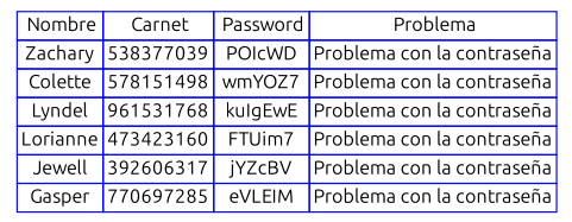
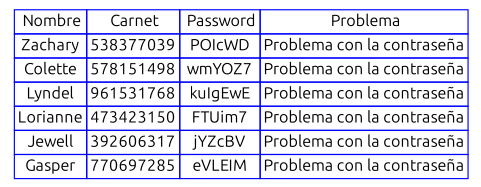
  digraph {
    fontname=Ubuntu
-   n1 [label=< <table border='0' cellborder='1' color='blue' cellspacing='0'> <tr><td> Nombre</td><td> Carnet</td><td> Password</td><td> Problema</td></tr><tr><td>Zachary</td><td>538377039</td><td>POIcWD</td><td>Problema con la contraseña</td></tr>  <tr><td>Colette</td><td>578151498</td><td>wmYOZ7</td><td>Problema con la contraseña</td></tr>  <tr><td>Lyndel</td><td>961531768</td><td>kuIgEwE</td><td>Problema con la contraseña</td></tr>  <tr><td>Lorianne</td><td>473423160</td><td>FTUim7</td><td>Problema con la contraseña</td></tr>  <tr><td>Jewell</td><td>392606317</td><td>jYZcBV</td><td>Problema con la contraseña</td></tr>  <tr><td>Gasper</td><td>770697285</td><td>eVLEIM</td><td>Problema con la contraseña</td></tr>  </table>  > shape=plaintext fontname=Ubuntu]
+   n1 [label=< <table border='0' cellborder='1' color='blue' cellspacing='0'> <tr><td> Nombre</td><td> Carnet</td><td> Password</td><td> Problema</td></tr><tr><td>Zachary</td><td>538377039</td><td>POIcWD</td><td>Problema con la contraseña</td></tr>  <tr><td>Colette</td><td>578151498</td><td>wmYOZ7</td><td>Problema con la contraseña</td></tr>  <tr><td>Lyndel</td><td>961531768</td><td>kuIgEwE</td><td>Problema con la contraseña</td></tr>  <tr><td>Lorianne</td><td>473423150</td><td>FTUim7</td><td>Problema con la contraseña</td></tr>  <tr><td>Jewell</td><td>392606317</td><td>jYZcBV</td><td>Problema con la contraseña</td></tr>  <tr><td>Gasper</td><td>770697285</td><td>eVLEIM</td><td>Problema con la contraseña</td></tr>  </table>  > shape=plaintext fontname=Ubuntu]
  }
